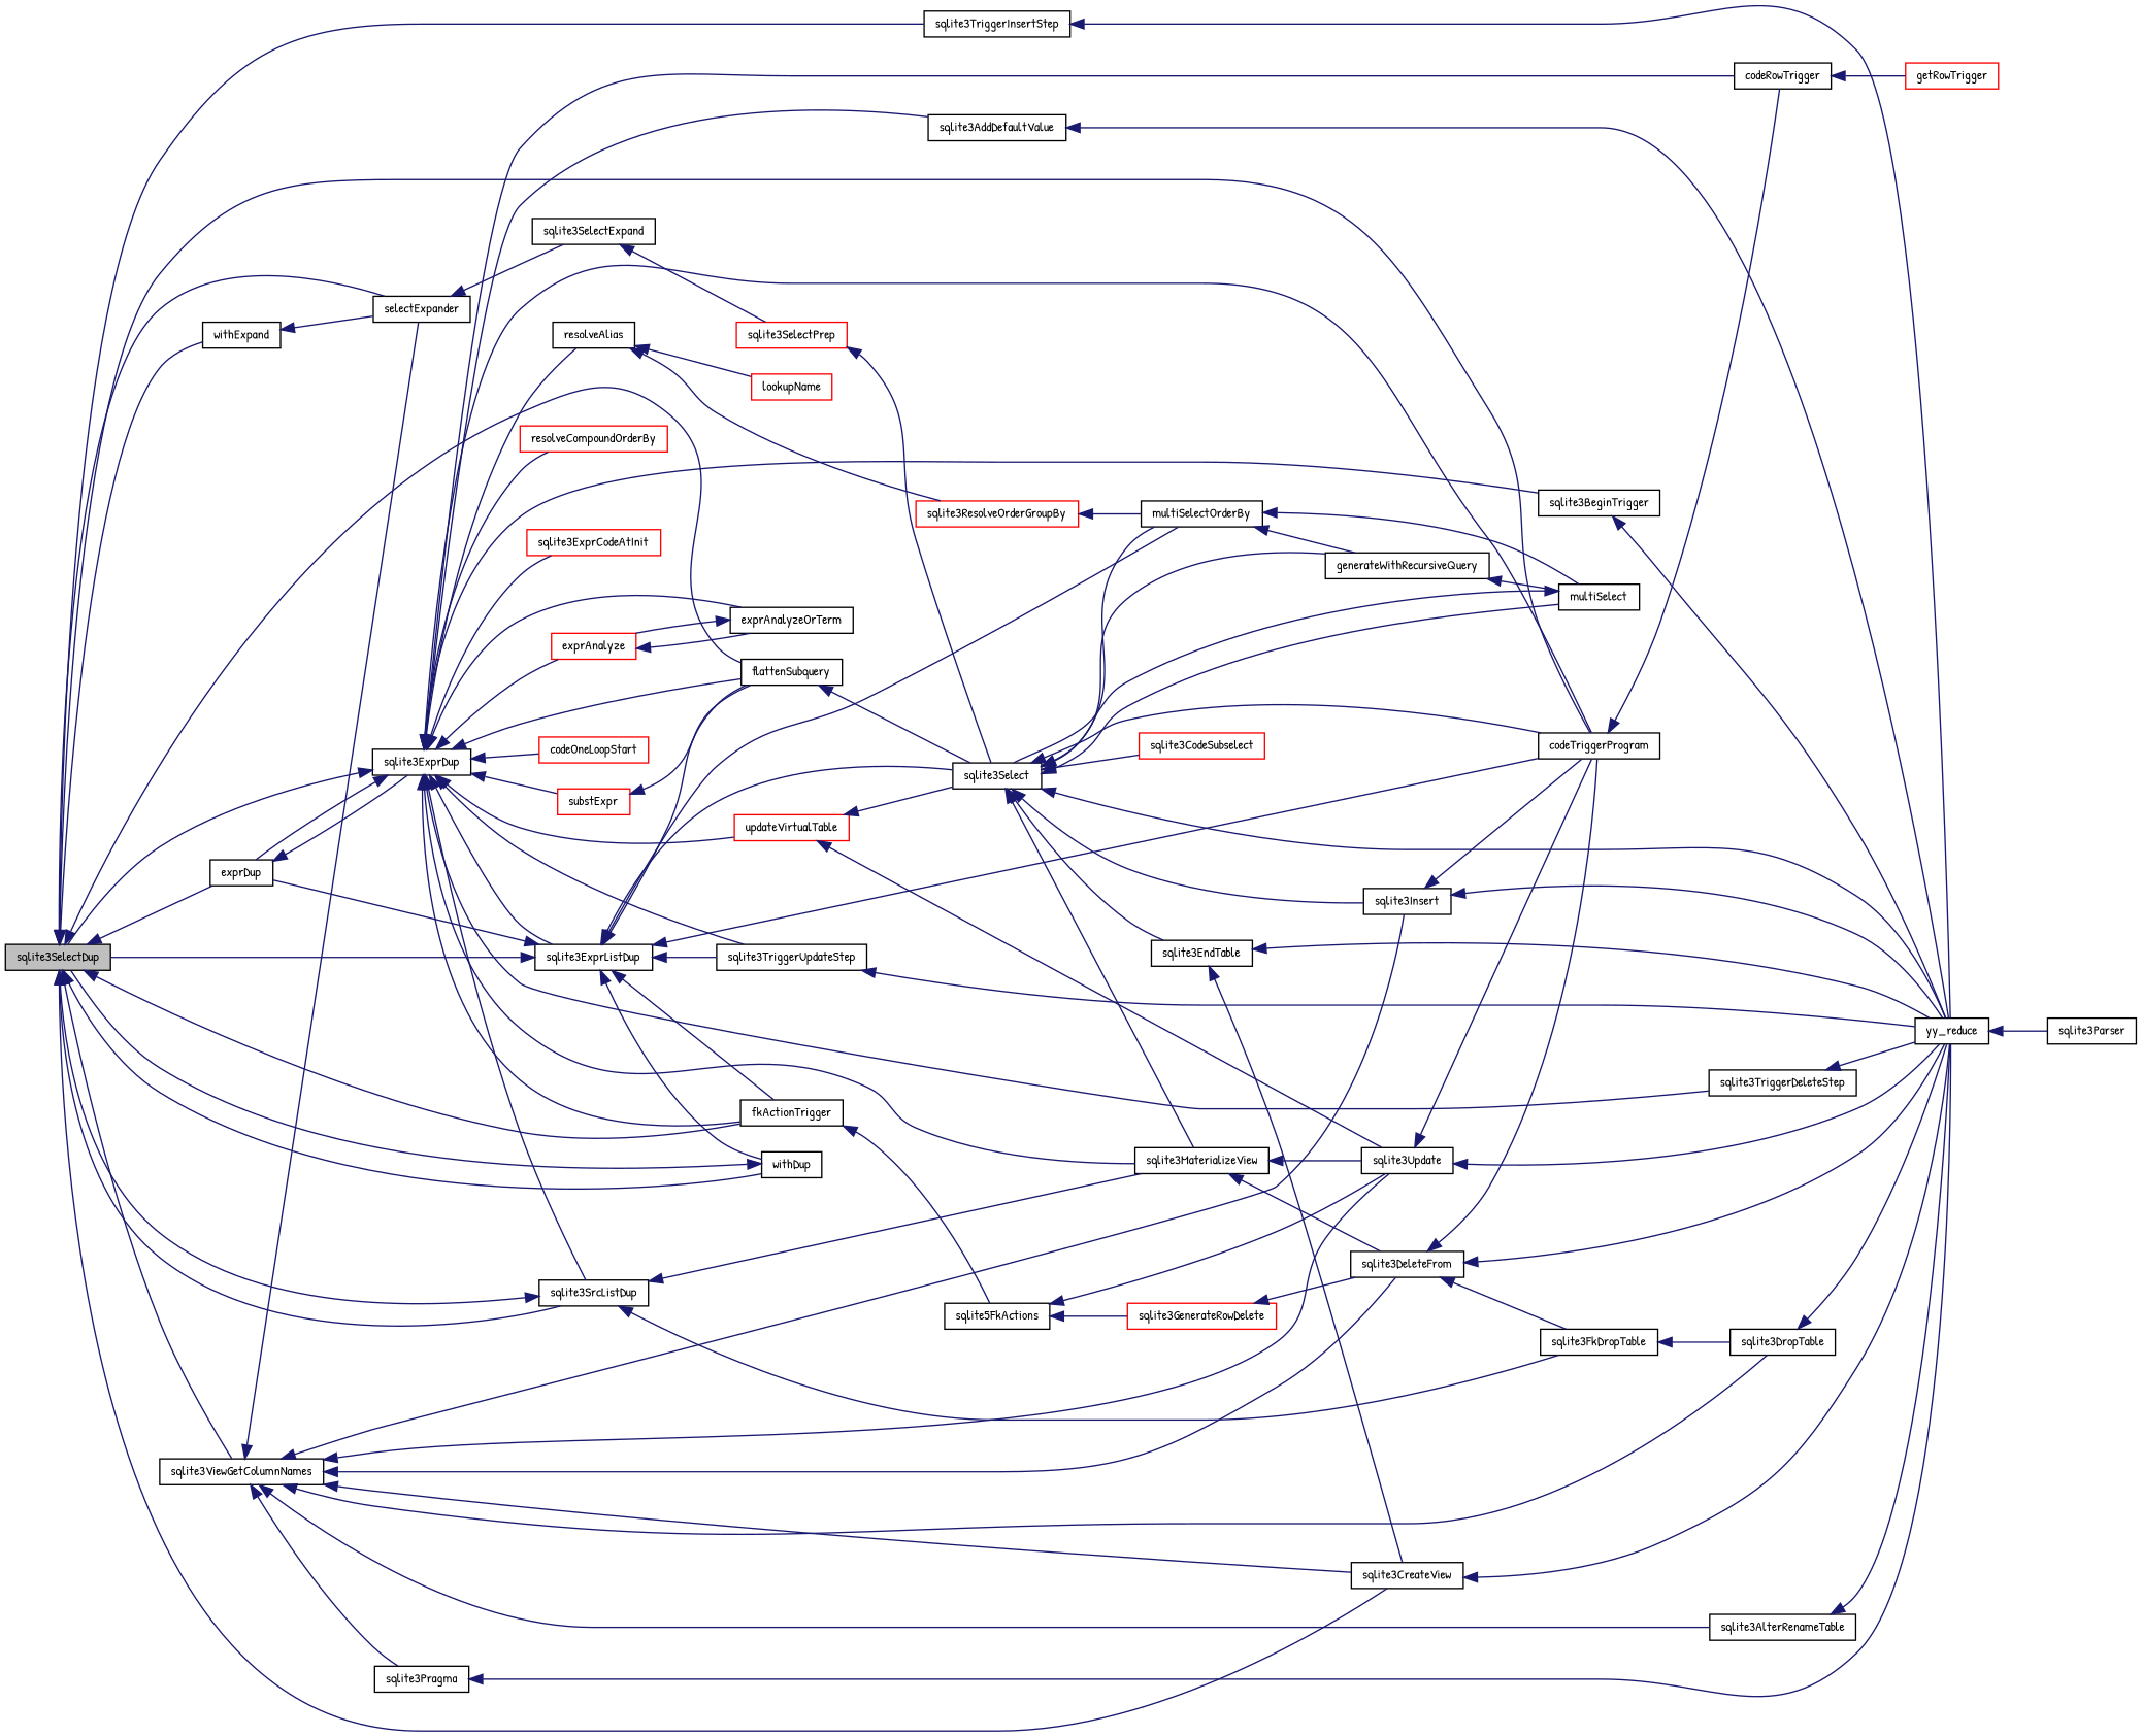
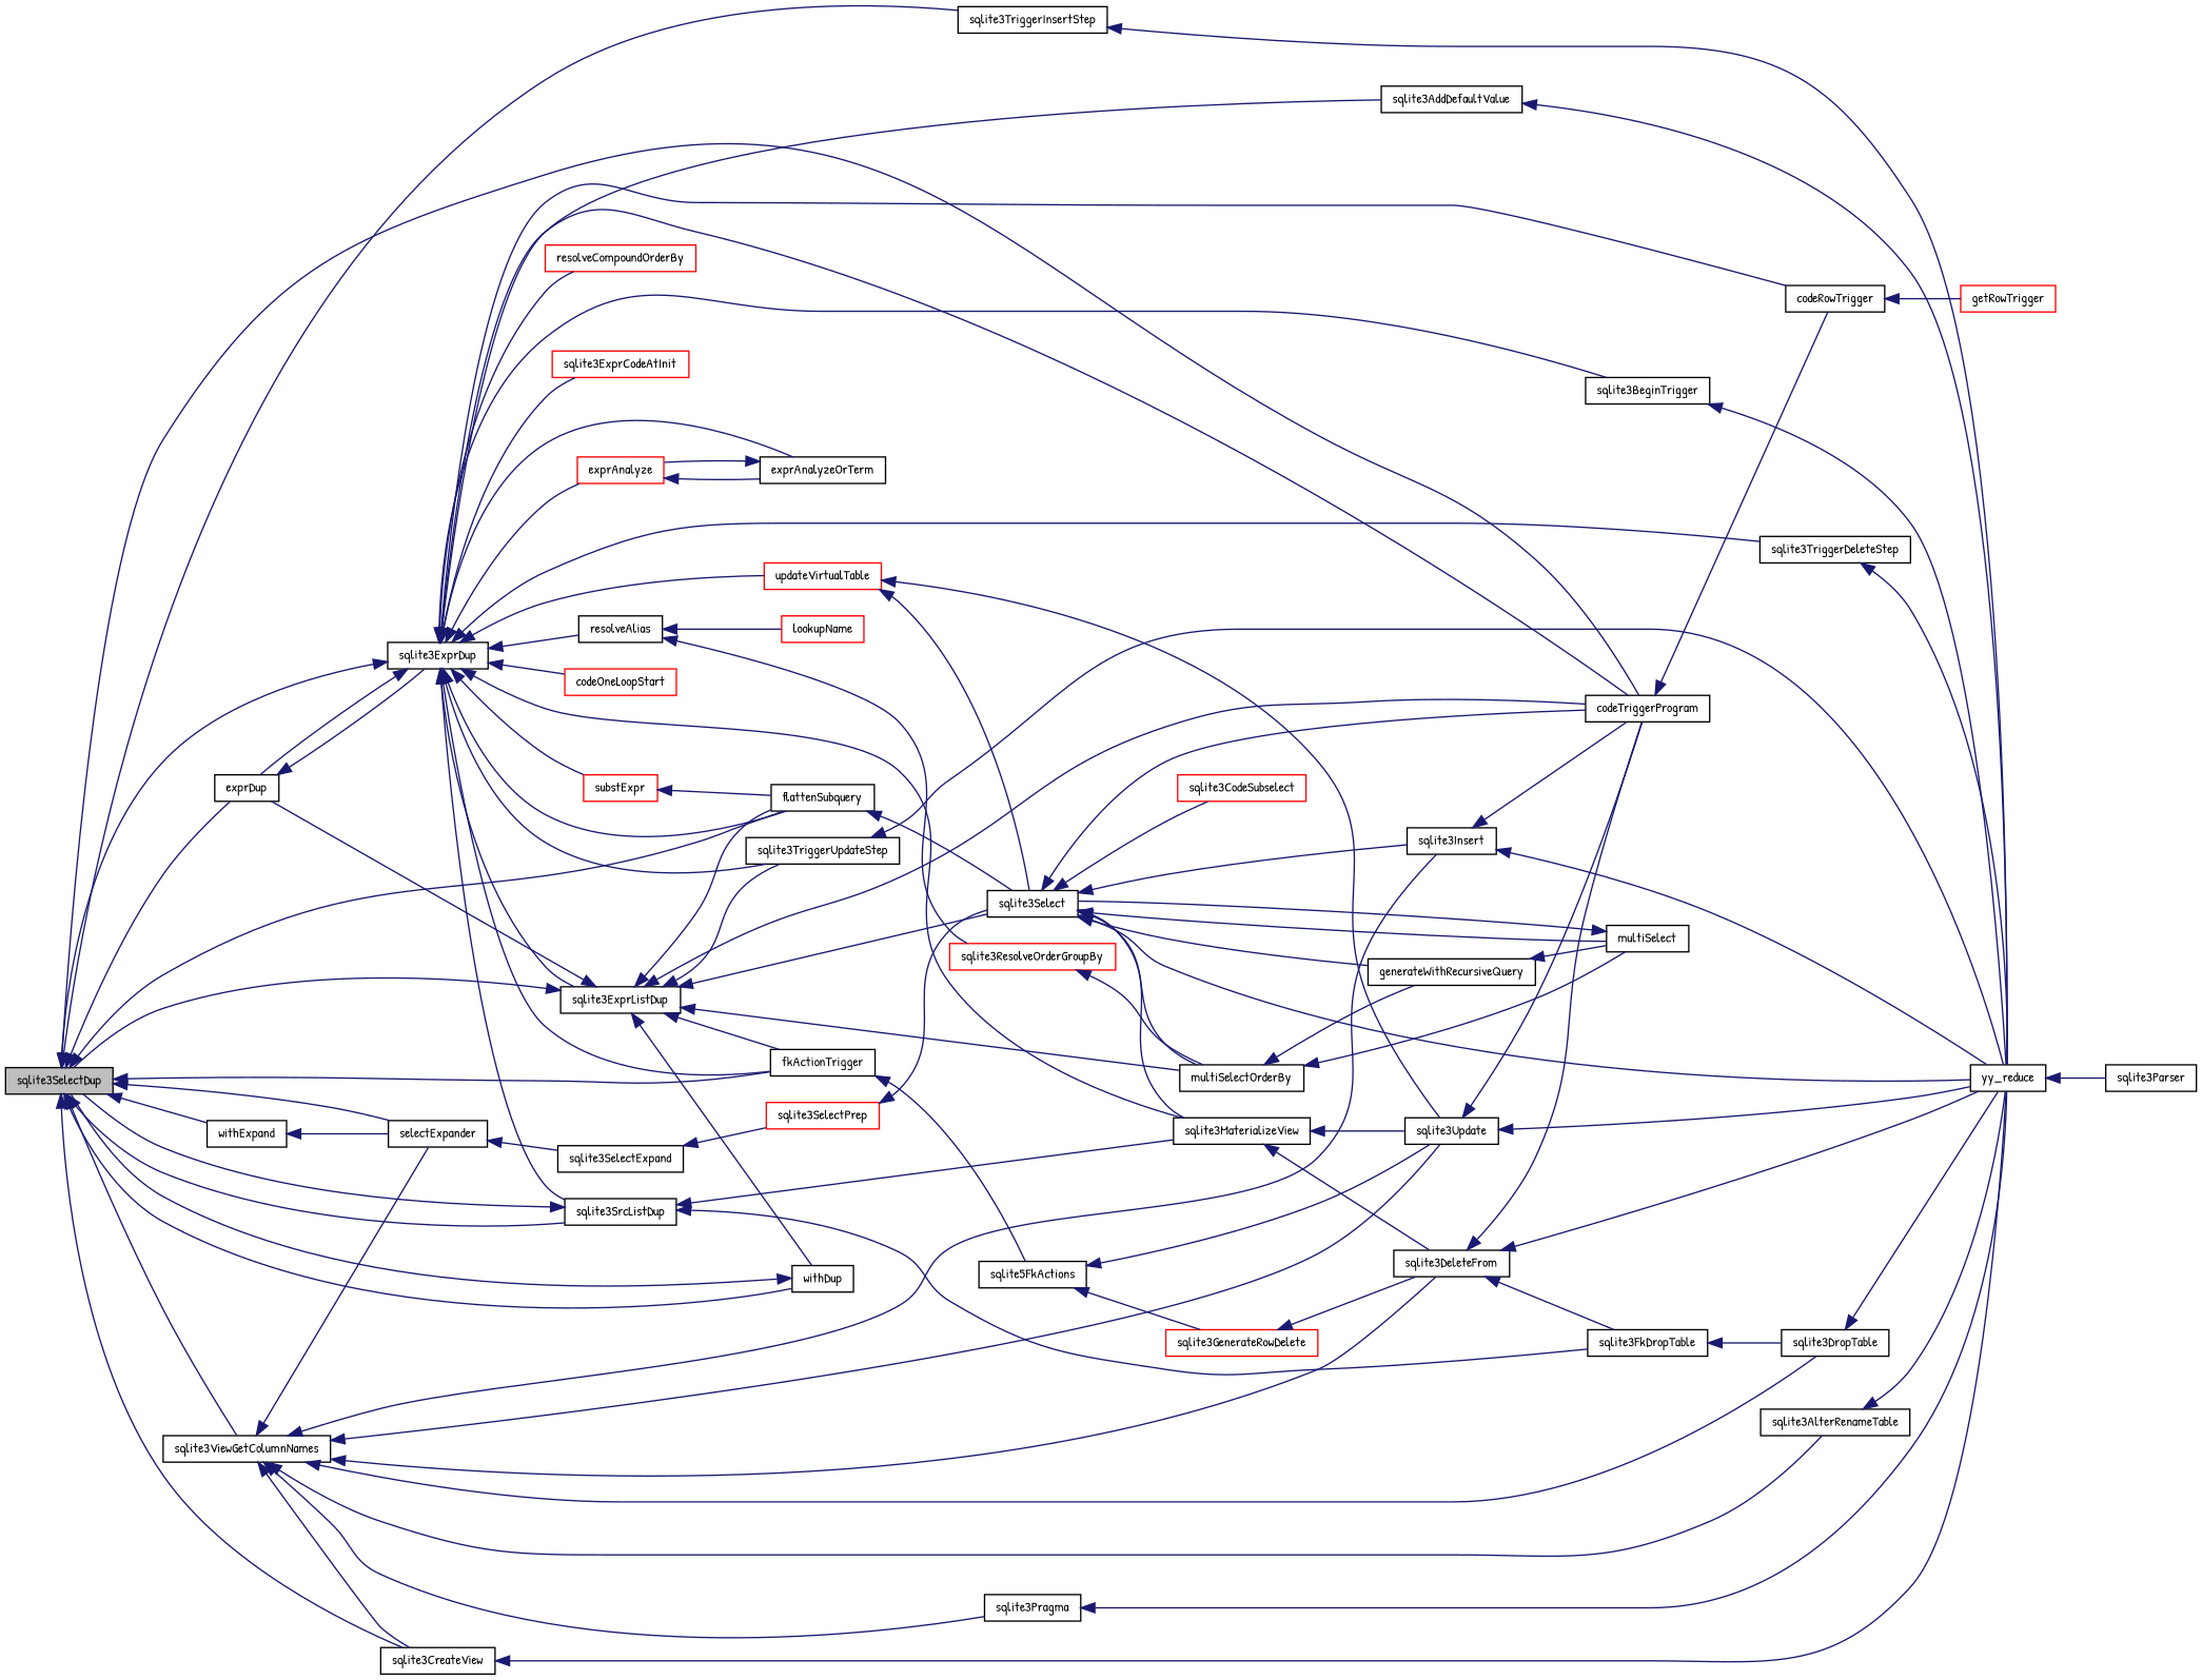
  digraph {
    fontname="Patrick Hand"
    rankdir=LR
    node [color=black fillcolor=white fontname="Patrick Hand" fontsize=10 shape=record style=filled]
    edge [color=midnightblue dir=back fontname="Patrick Hand" fontsize=10 labelfontname=FreeSans labelfontsize=10 style=solid]
    n1 [fillcolor=grey75 fontcolor=black height=0.2 label=sqlite3SelectDup width=0.4]
    n2 [height=0.2 label=exprDup width=0.4]
    n3 [height=0.2 label=sqlite3CreateView width=0.4]
    n4 [height=0.2 label=codeTriggerProgram width=0.4]
    n5 [height=0.2 label=withDup width=0.4]
    n6 [height=0.2 label=fkActionTrigger width=0.4]
    n7 [height=0.2 label=flattenSubquery width=0.4]
    n8 [height=0.2 label=sqlite3SrcListDup width=0.4]
    n9 [height=0.2 label=sqlite3ViewGetColumnNames width=0.4]
    n10 [height=0.2 label=selectExpander width=0.4]
    n11 [height=0.2 label=withExpand width=0.4]
    n12 [height=0.2 label=sqlite3TriggerInsertStep width=0.4]
    n13 [height=0.2 label=sqlite3ExprDup width=0.4]
    n14 [height=0.2 label=yy_reduce width=0.4]
    n15 [height=0.2 label=codeRowTrigger width=0.4]
    n16 [height=0.2 label=sqlite5FkActions width=0.4]
    n17 [height=0.2 label=sqlite3Select width=0.4]
    n18 [height=0.2 label=sqlite3MaterializeView width=0.4]
    n19 [height=0.2 label=sqlite3FkDropTable width=0.4]
    n20 [height=0.2 label=sqlite3Insert width=0.4]
    n21 [height=0.2 label=sqlite3DeleteFrom width=0.4]
    n22 [height=0.2 label=sqlite3Update width=0.4]
    n23 [height=0.2 label=sqlite3DropTable width=0.4]
    n24 [height=0.2 label=sqlite3AlterRenameTable width=0.4]
    n25 [height=0.2 label=sqlite3Pragma width=0.4]
    n26 [height=0.2 label=sqlite3SelectExpand width=0.4]
    n27 [height=0.2 label=resolveAlias width=0.4]
    n28 [color=red height=0.2 label=updateVirtualTable width=0.4]
    n29 [color=red height=0.2 label=resolveCompoundOrderBy width=0.4]
    n30 [height=0.2 label=sqlite3ExprListDup width=0.4]
    n31 [height=0.2 label=sqlite3TriggerUpdateStep width=0.4]
    n32 [color=red height=0.2 label=sqlite3ExprCodeAtInit width=0.4]
    n33 [height=0.2 label=sqlite3AddDefaultValue width=0.4]
    n34 [color=red height=0.2 label=substExpr width=0.4]
    n35 [height=0.2 label=sqlite3BeginTrigger width=0.4]
    n36 [height=0.2 label=sqlite3TriggerDeleteStep width=0.4]
    n37 [height=0.2 label=exprAnalyzeOrTerm width=0.4]
    n38 [color=red height=0.2 label=exprAnalyze width=0.4]
    n39 [color=red height=0.2 label=codeOneLoopStart width=0.4]
    n40 [color=red height=0.2 label=lookupName width=0.4]
    n41 [color=red height=0.2 label=sqlite3ResolveOrderGroupBy width=0.4]
    n42 [color=red height=0.2 label=getRowTrigger width=0.4]
    n43 [height=0.2 label=multiSelectOrderBy width=0.4]
    n44 [height=0.2 label=generateWithRecursiveQuery width=0.4]
    n45 [height=0.2 label=multiSelect width=0.4]
    n46 [color=red height=0.2 label=sqlite3CodeSubselect width=0.4]
-   n47 [height=0.2 label=sqlite3EndTable width=0.4]
    n48 [height=0.2 label=sqlite3Parser width=0.4]
    n49 [color=red height=0.2 label=sqlite3GenerateRowDelete width=0.4]
    n50 [color=red height=0.2 label=sqlite3SelectPrep width=0.4]
    n1 -> n2
    n1 -> n3
    n1 -> n4
    n1 -> n5
    n1 -> n6
    n1 -> n7
    n1 -> n8
    n1 -> n9
    n1 -> n10
    n1 -> n11
    n1 -> n12
    n2 -> n13
    n3 -> n14
    n4 -> n15
    n5 -> n1
    n6 -> n16
    n7 -> n17
    n8 -> n1
    n8 -> n18
    n8 -> n19
    n9 -> n3
    n9 -> n10
    n9 -> n20
    n9 -> n21
    n9 -> n22
    n9 -> n23
    n9 -> n24
    n9 -> n25
    n10 -> n26
    n11 -> n10
    n12 -> n14
    n13 -> n1
    n13 -> n2
    n13 -> n4
    n13 -> n6
    n13 -> n7
    n13 -> n8
    n13 -> n15
    n13 -> n18
    n13 -> n27
    n13 -> n28
    n13 -> n29
    n13 -> n30
    n13 -> n31
    n13 -> n32
    n13 -> n33
    n13 -> n34
    n13 -> n35
    n13 -> n36
    n13 -> n37
    n13 -> n38
    n13 -> n39
    n14 -> n48
    n15 -> n42
    n16 -> n22
    n16 -> n49
    n17 -> n4
    n17 -> n14
    n17 -> n18
    n17 -> n20
    n17 -> n43
    n17 -> n44
    n17 -> n45
    n17 -> n46
-   n17 -> n47
    n18 -> n21
    n18 -> n22
    n19 -> n23
    n20 -> n4
    n20 -> n14
    n21 -> n4
    n21 -> n14
    n21 -> n19
    n22 -> n4
    n22 -> n14
    n23 -> n14
    n24 -> n14
    n25 -> n14
    n26 -> n50
    n27 -> n40
    n27 -> n41
    n28 -> n17
    n28 -> n22
    n30 -> n1
    n30 -> n2
    n30 -> n4
    n30 -> n5
    n30 -> n6
    n30 -> n7
    n30 -> n17
    n30 -> n31
    n30 -> n43
    n31 -> n14
    n33 -> n14
    n34 -> n7
    n35 -> n14
    n36 -> n14
    n37 -> n38
    n38 -> n37
    n41 -> n43
    n43 -> n44
    n43 -> n45
    n44 -> n45
    n45 -> n17
-   n47 -> n3
-   n47 -> n14
    n49 -> n21
    n50 -> n17
  }
